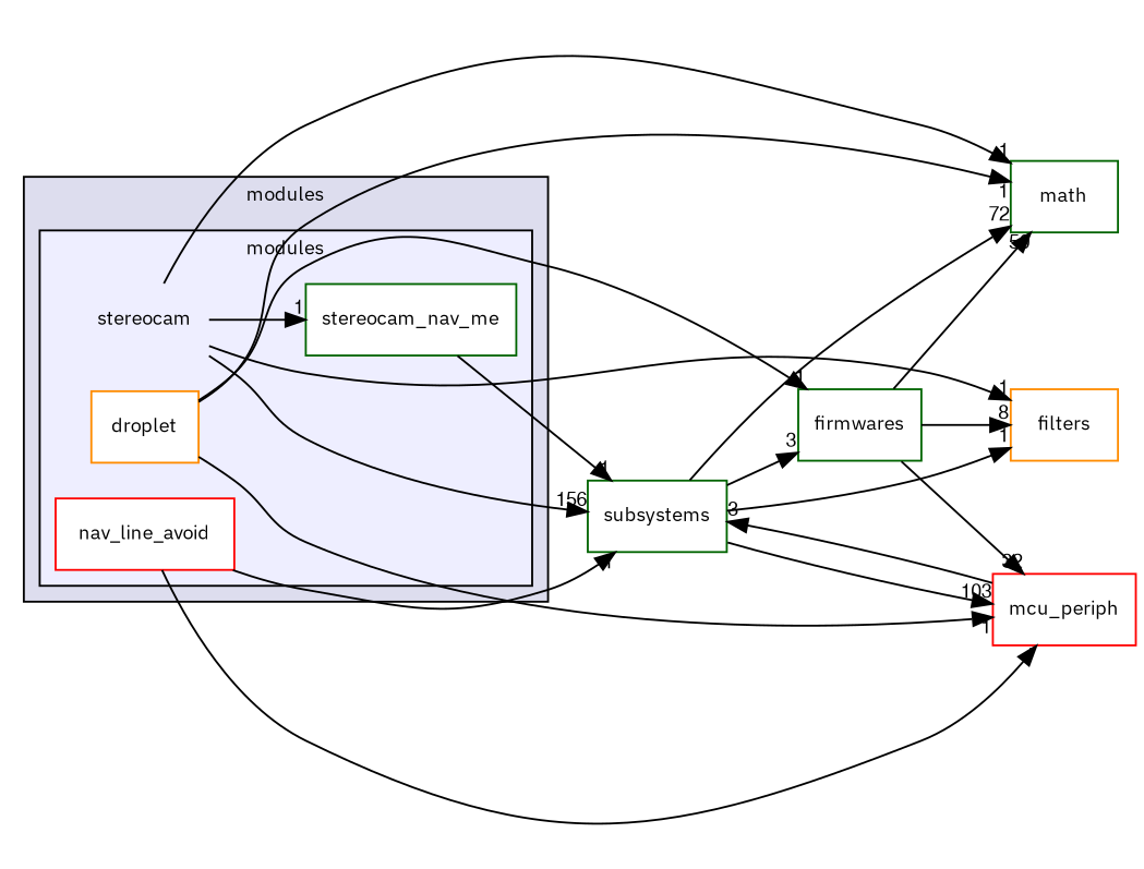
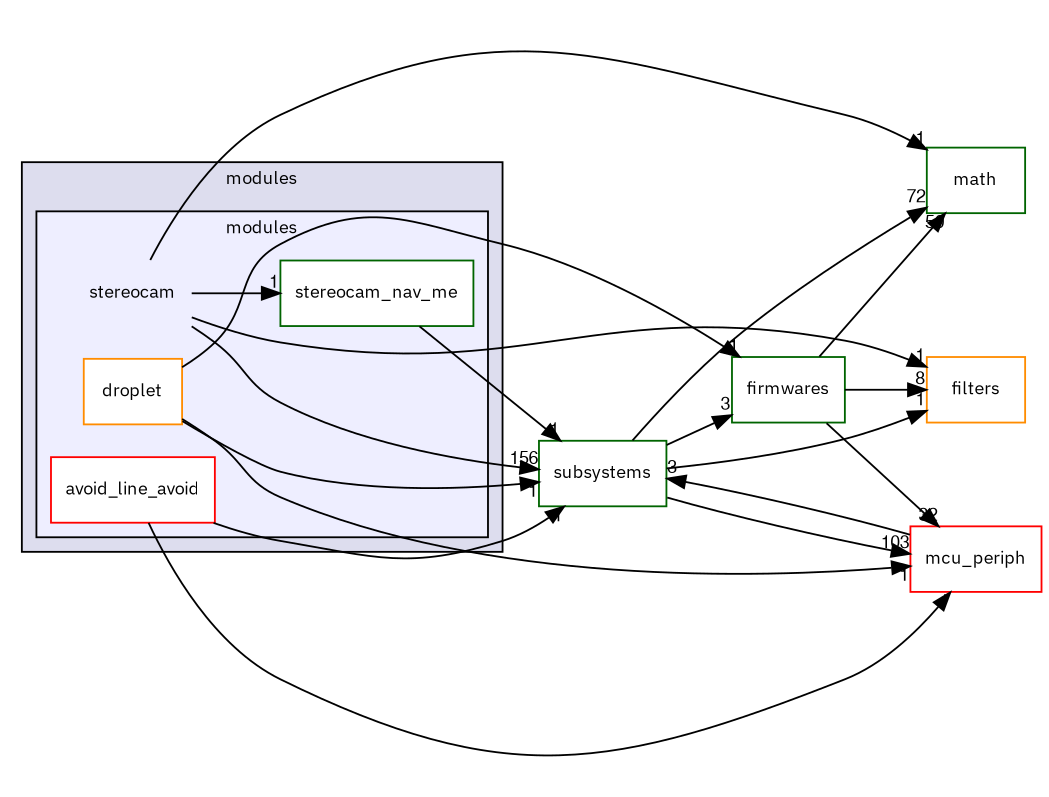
  digraph {
    compound=true
    fontname="IBM Plex Sans"
    rankdir=LR
    node [color=darkgreen fontname="IBM Plex Sans" fontsize=10 shape=box fillcolor=white style=filled]
    edge [fontname="IBM Plex Sans" headlabel=1 labeldistance=1.5 labelfontname=FreeSans labelfontsize=10]
    n1 [label=stereocam shape=plaintext fillcolor="" style=""]
    n2 [color=darkorange label=droplet]
-   n3 [color=red label=nav_line_avoid]
+   n3 [color=red label=avoid_line_avoid]
    n4 [label=stereocam_nav_me]
    n5 [color=darkorange label=filters fillcolor="" style=""]
    n6 [label=math]
    n7 [label=subsystems]
    n8 [color=red label=mcu_periph fillcolor="" style=""]
    n9 [label=firmwares]
    subgraph cluster_1 {
      bgcolor="#ddddee"
      fontsize=10
      label=modules
      pencolor=black
      subgraph cluster_2 {
        bgcolor="#eeeeff"
        fontsize=10
        label=modules
        pencolor=black
        n1
        n2
        n3
        n4
      }
    }
    n1 -> n4
    n1 -> n5
    n1 -> n6
    n1 -> n7 [headlabel=156]
-   n2 -> n6
+   n2 -> n7
    n2 -> n8
    n2 -> n9
    n3 -> n7
    n3 -> n8
    n4 -> n7
    n7 -> n5
    n7 -> n6 [headlabel=72]
    n7 -> n8 [headlabel=103]
    n7 -> n9 [headlabel=3]
    n8 -> n7 [headlabel=3]
    n9 -> n5 [headlabel=8]
    n9 -> n6 [headlabel=50]
    n9 -> n8 [headlabel=32]
  }
